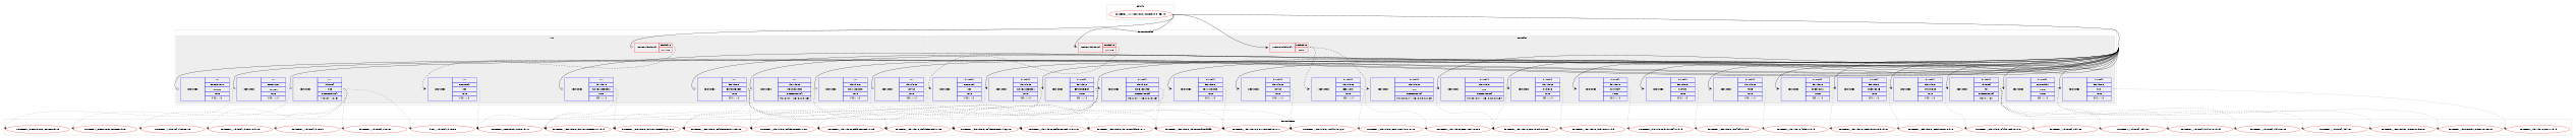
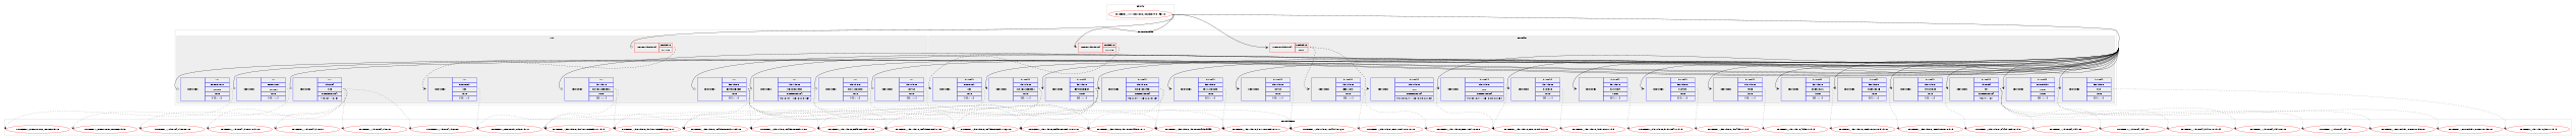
  digraph {
    compound=true
    concentrate=true
    fontname="DejaVu Sans Mono"
    fontsize=10
    newrank=true
    rankdir=TB
    ranksep=1.5
    node [color=red fontname="DejaVu Sans Mono" fontsize=10]
    edge [arrowhead=vee fontname="DejaVu Sans Mono" headport=w style=dotted tailport=e weight=100]
    n1 [label="portage://www-servers/tomcat-9.0.93-r1" width=4]
    n2 [color=blue label=<<TABLE BORDER="0" CELLBORDER="1" CELLSPACING="0" CELLPADDING="4" WIDTH="220"><TR><TD ROWSPAN="6" CELLPADDING="30">pack_dep</TD></TR><TR><TD WIDTH="110">install</TD></TR><TR><TD>app-arch</TD></TR><TR><TD>zip</TD></TR><TR><TD>none</TD></TR><TR><TD>[[],,,,]</TD></TR></TABLE>> shape=none]
    n3 [label=<<TABLE BORDER="0" CELLBORDER="1" CELLSPACING="0" CELLPADDING="4"><TR><TD ROWSPAN="3" CELLPADDING="10">use_conditional</TD></TR><TR><TD>positive</TD></TR><TR><TD>source</TD></TR></TABLE>> shape=none]
    n4 [color=blue label=<<TABLE BORDER="0" CELLBORDER="1" CELLSPACING="0" CELLPADDING="4" WIDTH="220"><TR><TD ROWSPAN="6" CELLPADDING="30">pack_dep</TD></TR><TR><TD WIDTH="110">install</TD></TR><TR><TD>dev-java</TD></TR><TR><TD>ant</TD></TR><TR><TD>greaterequal</TD></TR><TR><TD>[[1,10,14],,-r3,1.10.14-r3]</TD></TR></TABLE>> shape=none]
    n5 [color=blue label=<<TABLE BORDER="0" CELLBORDER="1" CELLSPACING="0" CELLPADDING="4" WIDTH="220"><TR><TD ROWSPAN="6" CELLPADDING="30">pack_dep</TD></TR><TR><TD WIDTH="110">install</TD></TR><TR><TD>dev-java</TD></TR><TR><TD>easymock</TD></TR><TR><TD>none</TD></TR><TR><TD>[[],,,,]</TD></TR></TABLE>> shape=none]
    n6 [label=<<TABLE BORDER="0" CELLBORDER="1" CELLSPACING="0" CELLPADDING="4"><TR><TD ROWSPAN="3" CELLPADDING="10">use_conditional</TD></TR><TR><TD>positive</TD></TR><TR><TD>test</TD></TR></TABLE>> shape=none]
    n7 [color=blue label=<<TABLE BORDER="0" CELLBORDER="1" CELLSPACING="0" CELLPADDING="4" WIDTH="220"><TR><TD ROWSPAN="6" CELLPADDING="30">pack_dep</TD></TR><TR><TD WIDTH="110">install</TD></TR><TR><TD>app-admin</TD></TR><TR><TD>pwgen</TD></TR><TR><TD>none</TD></TR><TR><TD>[[],,,,]</TD></TR></TABLE>> shape=none]
    n8 [color=blue label=<<TABLE BORDER="0" CELLBORDER="1" CELLSPACING="0" CELLPADDING="4" WIDTH="220"><TR><TD ROWSPAN="6" CELLPADDING="30">pack_dep</TD></TR><TR><TD WIDTH="110">install</TD></TR><TR><TD>dev-java</TD></TR><TR><TD>ant</TD></TR><TR><TD>greaterequal</TD></TR><TR><TD>[[1,10,14],,-r3,1.10.14-r3]</TD></TR></TABLE>> shape=none]
    n9 [color=blue label=<<TABLE BORDER="0" CELLBORDER="1" CELLSPACING="0" CELLPADDING="4" WIDTH="220"><TR><TD ROWSPAN="6" CELLPADDING="30">pack_dep</TD></TR><TR><TD WIDTH="110">install</TD></TR><TR><TD>dev-java</TD></TR><TR><TD>bnd</TD></TR><TR><TD>none</TD></TR><TR><TD>[[],,,,]</TD></TR></TABLE>> shape=none]
    n10 [color=blue label=<<TABLE BORDER="0" CELLBORDER="1" CELLSPACING="0" CELLPADDING="4" WIDTH="220"><TR><TD ROWSPAN="6" CELLPADDING="30">pack_dep</TD></TR><TR><TD WIDTH="110">install</TD></TR><TR><TD>dev-java</TD></TR><TR><TD>bnd-annotation</TD></TR><TR><TD>none</TD></TR><TR><TD>[[],,,,]</TD></TR></TABLE>> shape=none]
    n11 [color=blue label=<<TABLE BORDER="0" CELLBORDER="1" CELLSPACING="0" CELLPADDING="4" WIDTH="220"><TR><TD ROWSPAN="6" CELLPADDING="30">pack_dep</TD></TR><TR><TD WIDTH="110">install</TD></TR><TR><TD>dev-java</TD></TR><TR><TD>bnd-ant</TD></TR><TR><TD>none</TD></TR><TR><TD>[[],,,,]</TD></TR></TABLE>> shape=none]
    n12 [color=blue label=<<TABLE BORDER="0" CELLBORDER="1" CELLSPACING="0" CELLPADDING="4" WIDTH="220"><TR><TD ROWSPAN="6" CELLPADDING="30">pack_dep</TD></TR><TR><TD WIDTH="110">install</TD></TR><TR><TD>dev-java</TD></TR><TR><TD>bnd-util</TD></TR><TR><TD>none</TD></TR><TR><TD>[[],,,,]</TD></TR></TABLE>> shape=none]
    n13 [color=blue label=<<TABLE BORDER="0" CELLBORDER="1" CELLSPACING="0" CELLPADDING="4" WIDTH="220"><TR><TD ROWSPAN="6" CELLPADDING="30">pack_dep</TD></TR><TR><TD WIDTH="110">install</TD></TR><TR><TD>dev-java</TD></TR><TR><TD>bndlib</TD></TR><TR><TD>none</TD></TR><TR><TD>[[],,,,]</TD></TR></TABLE>> shape=none]
    n14 [color=blue label=<<TABLE BORDER="0" CELLBORDER="1" CELLSPACING="0" CELLPADDING="4" WIDTH="220"><TR><TD ROWSPAN="6" CELLPADDING="30">pack_dep</TD></TR><TR><TD WIDTH="110">install</TD></TR><TR><TD>dev-java</TD></TR><TR><TD>eclipse-ecj</TD></TR><TR><TD>none</TD></TR><TR><TD>[[],,,,]</TD></TR></TABLE>> shape=none]
    n15 [color=blue label=<<TABLE BORDER="0" CELLBORDER="1" CELLSPACING="0" CELLPADDING="4" WIDTH="220"><TR><TD ROWSPAN="6" CELLPADDING="30">pack_dep</TD></TR><TR><TD WIDTH="110">install</TD></TR><TR><TD>dev-java</TD></TR><TR><TD>java-config</TD></TR><TR><TD>greaterequal</TD></TR><TR><TD>[[2,2,0],,-r3,2.2.0-r3]</TD></TR></TABLE>> shape=none]
    n16 [color=blue label=<<TABLE BORDER="0" CELLBORDER="1" CELLSPACING="0" CELLPADDING="4" WIDTH="220"><TR><TD ROWSPAN="6" CELLPADDING="30">pack_dep</TD></TR><TR><TD WIDTH="110">install</TD></TR><TR><TD>dev-java</TD></TR><TR><TD>jax-rpc-api</TD></TR><TR><TD>none</TD></TR><TR><TD>[[],,,,]</TD></TR></TABLE>> shape=none]
    n17 [color=blue label=<<TABLE BORDER="0" CELLBORDER="1" CELLSPACING="0" CELLPADDING="4" WIDTH="220"><TR><TD ROWSPAN="6" CELLPADDING="30">pack_dep</TD></TR><TR><TD WIDTH="110">install</TD></TR><TR><TD>dev-java</TD></TR><TR><TD>libg</TD></TR><TR><TD>none</TD></TR><TR><TD>[[],,,,]</TD></TR></TABLE>> shape=none]
    n18 [color=blue label=<<TABLE BORDER="0" CELLBORDER="1" CELLSPACING="0" CELLPADDING="4" WIDTH="220"><TR><TD ROWSPAN="6" CELLPADDING="30">pack_dep</TD></TR><TR><TD WIDTH="110">install</TD></TR><TR><TD>dev-java</TD></TR><TR><TD>osgi-cmpn</TD></TR><TR><TD>none</TD></TR><TR><TD>[[],,,,]</TD></TR></TABLE>> shape=none]
    n19 [color=blue label=<<TABLE BORDER="0" CELLBORDER="1" CELLSPACING="0" CELLPADDING="4" WIDTH="220"><TR><TD ROWSPAN="6" CELLPADDING="30">pack_dep</TD></TR><TR><TD WIDTH="110">install</TD></TR><TR><TD>dev-java</TD></TR><TR><TD>osgi-core</TD></TR><TR><TD>none</TD></TR><TR><TD>[[],,,,]</TD></TR></TABLE>> shape=none]
    n20 [color=blue label=<<TABLE BORDER="0" CELLBORDER="1" CELLSPACING="0" CELLPADDING="4" WIDTH="220"><TR><TD ROWSPAN="6" CELLPADDING="30">pack_dep</TD></TR><TR><TD WIDTH="110">install</TD></TR><TR><TD>dev-java</TD></TR><TR><TD>slf4j-api</TD></TR><TR><TD>none</TD></TR><TR><TD>[[],,,,]</TD></TR></TABLE>> shape=none]
    n21 [color=blue label=<<TABLE BORDER="0" CELLBORDER="1" CELLSPACING="0" CELLPADDING="4" WIDTH="220"><TR><TD ROWSPAN="6" CELLPADDING="30">pack_dep</TD></TR><TR><TD WIDTH="110">install</TD></TR><TR><TD>dev-java</TD></TR><TR><TD>wsdl4j</TD></TR><TR><TD>none</TD></TR><TR><TD>[[],,,,]</TD></TR></TABLE>> shape=none]
    n22 [color=blue label=<<TABLE BORDER="0" CELLBORDER="1" CELLSPACING="0" CELLPADDING="4" WIDTH="220"><TR><TD ROWSPAN="6" CELLPADDING="30">pack_dep</TD></TR><TR><TD WIDTH="110">install</TD></TR><TR><TD>virtual</TD></TR><TR><TD>jdk</TD></TR><TR><TD>greaterequal</TD></TR><TR><TD>[[17],,,17]</TD></TR></TABLE>> shape=none]
    n23 [color=blue label=<<TABLE BORDER="0" CELLBORDER="1" CELLSPACING="0" CELLPADDING="4" WIDTH="220"><TR><TD ROWSPAN="6" CELLPADDING="30">pack_dep</TD></TR><TR><TD WIDTH="110">run</TD></TR><TR><TD>app-arch</TD></TR><TR><TD>zip</TD></TR><TR><TD>none</TD></TR><TR><TD>[[],,,,]</TD></TR></TABLE>> shape=none]
    n24 [label=<<TABLE BORDER="0" CELLBORDER="1" CELLSPACING="0" CELLPADDING="4"><TR><TD ROWSPAN="3" CELLPADDING="10">use_conditional</TD></TR><TR><TD>positive</TD></TR><TR><TD>source</TD></TR></TABLE>> shape=none]
    n25 [color=blue label=<<TABLE BORDER="0" CELLBORDER="1" CELLSPACING="0" CELLPADDING="4" WIDTH="220"><TR><TD ROWSPAN="6" CELLPADDING="30">pack_dep</TD></TR><TR><TD WIDTH="110">run</TD></TR><TR><TD>acct-group</TD></TR><TR><TD>tomcat</TD></TR><TR><TD>none</TD></TR><TR><TD>[[],,,,]</TD></TR></TABLE>> shape=none]
    n26 [color=blue label=<<TABLE BORDER="0" CELLBORDER="1" CELLSPACING="0" CELLPADDING="4" WIDTH="220"><TR><TD ROWSPAN="6" CELLPADDING="30">pack_dep</TD></TR><TR><TD WIDTH="110">run</TD></TR><TR><TD>acct-user</TD></TR><TR><TD>tomcat</TD></TR><TR><TD>none</TD></TR><TR><TD>[[],,,,]</TD></TR></TABLE>> shape=none]
    n27 [color=blue label=<<TABLE BORDER="0" CELLBORDER="1" CELLSPACING="0" CELLPADDING="4" WIDTH="220"><TR><TD ROWSPAN="6" CELLPADDING="30">pack_dep</TD></TR><TR><TD WIDTH="110">run</TD></TR><TR><TD>dev-java</TD></TR><TR><TD>bnd-annotation</TD></TR><TR><TD>none</TD></TR><TR><TD>[[],,,,]</TD></TR></TABLE>> shape=none]
    n28 [color=blue label=<<TABLE BORDER="0" CELLBORDER="1" CELLSPACING="0" CELLPADDING="4" WIDTH="220"><TR><TD ROWSPAN="6" CELLPADDING="30">pack_dep</TD></TR><TR><TD WIDTH="110">run</TD></TR><TR><TD>dev-java</TD></TR><TR><TD>eclipse-ecj</TD></TR><TR><TD>none</TD></TR><TR><TD>[[],,,,]</TD></TR></TABLE>> shape=none]
    n29 [color=blue label=<<TABLE BORDER="0" CELLBORDER="1" CELLSPACING="0" CELLPADDING="4" WIDTH="220"><TR><TD ROWSPAN="6" CELLPADDING="30">pack_dep</TD></TR><TR><TD WIDTH="110">run</TD></TR><TR><TD>dev-java</TD></TR><TR><TD>java-config</TD></TR><TR><TD>greaterequal</TD></TR><TR><TD>[[2,2,0],,-r3,2.2.0-r3]</TD></TR></TABLE>> shape=none]
    n30 [color=blue label=<<TABLE BORDER="0" CELLBORDER="1" CELLSPACING="0" CELLPADDING="4" WIDTH="220"><TR><TD ROWSPAN="6" CELLPADDING="30">pack_dep</TD></TR><TR><TD WIDTH="110">run</TD></TR><TR><TD>dev-java</TD></TR><TR><TD>jax-rpc-api</TD></TR><TR><TD>none</TD></TR><TR><TD>[[],,,,]</TD></TR></TABLE>> shape=none]
    n31 [color=blue label=<<TABLE BORDER="0" CELLBORDER="1" CELLSPACING="0" CELLPADDING="4" WIDTH="220"><TR><TD ROWSPAN="6" CELLPADDING="30">pack_dep</TD></TR><TR><TD WIDTH="110">run</TD></TR><TR><TD>dev-java</TD></TR><TR><TD>wsdl4j</TD></TR><TR><TD>none</TD></TR><TR><TD>[[],,,,]</TD></TR></TABLE>> shape=none]
    n32 [color=blue label=<<TABLE BORDER="0" CELLBORDER="1" CELLSPACING="0" CELLPADDING="4" WIDTH="220"><TR><TD ROWSPAN="6" CELLPADDING="30">pack_dep</TD></TR><TR><TD WIDTH="110">run</TD></TR><TR><TD>virtual</TD></TR><TR><TD>jre</TD></TR><TR><TD>greaterequal</TD></TR><TR><TD>[[1,8],,,1.8]</TD></TR></TABLE>> shape=none]
    n33 [label="portage://app-arch/zip-3.0-r7" width=4]
    n34 [label="portage://dev-java/ant-1.10.14-r3" width=4]
    n35 [label="portage://dev-java/easymock-3.3.1-r1" width=4]
    n36 [label="portage://dev-java/easymock-2.5.2" width=4]
    n37 [label="portage://app-admin/pwgen-2.08-r2" width=4]
    n38 [label="portage://app-admin/pwgen-2.08-r1" width=4]
    n39 [label="portage://dev-java/jax-7.0.0" width=4]
    n40 [label="portage://dev-java/bnd-annotation-7.0.0" width=4]
    n41 [label="portage://dev-java/bnd-annotation-6.3.1" width=4]
    n42 [label="portage://dev-java/bnd-ant-7.0.0" width=4]
    n43 [label="portage://dev-java/bnd-util-7.0.0" width=4]
    n44 [label="portage://dev-java/bndlib-7.0.0" width=4]
    n45 [label="portage://dev-java/eclipse-ecj-4.32" width=4]
    n46 [label="portage://dev-java/eclipse-ecj-4.31" width=4]
    n47 [label="portage://dev-java/eclipse-ecj-4.30-r1" width=4]
    n48 [label="portage://dev-java/eclipse-ecj-4.27-r1" width=4]
    n49 [label="portage://dev-java/eclipse-ecj-4.26-r2" width=4]
    n50 [label="portage://dev-java/eclipse-ecj-4.20" width=4]
    n51 [label="portage://dev-java/java-config-9999" width=4]
    n52 [label="portage://dev-java/java-config-2.3.4" width=4]
    n53 [label="portage://dev-java/jax-rpc-api-1.1.4" width=4]
    n54 [label="portage://dev-java/libg-7.0.0" width=4]
    n55 [label="portage://dev-java/osgi-cmpn-8.0.0-r1" width=4]
    n56 [label="portage://dev-java/osgi-core-8.0.0" width=4]
    n57 [label="portage://dev-java/slf4j-api-2.0.3" width=4]
    n58 [label="portage://dev-java/wsdl4j-1.6.3" width=4]
    n59 [label="portage://virtual/jdk-24" width=4]
    n60 [label="portage://virtual/jdk-21" width=4]
    n61 [label="portage://virtual/jdk-17" width=4]
    n62 [label="portage://virtual/jdk-11-r2" width=4]
    n63 [label="portage://virtual/jdk-1.8.0-r9" width=4]
    n64 [label="portage://acct-group/tomcat-0-r2" width=4]
    n65 [label="portage://acct-user/tomcat-0-r2" width=4]
    n66 [label="portage://virtual/jre-24" width=4]
-   n67 [label="jre://virtual/jre-21" width=4]
+   n67 [label="portage://virtual/jre-21" width=4]
    n68 [label="portage://virtual/jre-17" width=4]
    n69 [label="portage://virtual/jre-11-r2" width=4]
    n70 [label="portage://virtual/jre-1.8.0-r3" width=4]
    subgraph cluster_1 {
      color=gray
      label=<<i>ebuild</i>>
      n1
    }
    subgraph cluster_2 {
      color=gray
      label=<<i>dependencies</i>>
      subgraph cluster_3 {
        color=gray
        fillcolor="#eeeeee"
        label=<<i>compile</i>>
        style=filled
        subgraph sub_4 {
          color=gray
          fillcolor="#eeeeee"
          label=<<i>compile</i>>
          style=filled
          n3
          subgraph sub_5 {
            color=gray
            fillcolor="#eeeeee"
            label=<<i>compile</i>>
            style=filled
            n2
          }
        }
        subgraph sub_6 {
          color=gray
          fillcolor="#eeeeee"
          label=<<i>compile</i>>
          style=filled
          n6
          subgraph sub_7 {
            color=gray
            fillcolor="#eeeeee"
            label=<<i>compile</i>>
            style=filled
            n4
          }
          subgraph sub_8 {
            color=gray
            fillcolor="#eeeeee"
            label=<<i>compile</i>>
            style=filled
            n5
          }
        }
        subgraph sub_9 {
          color=gray
          fillcolor="#eeeeee"
          label=<<i>compile</i>>
          style=filled
          n7
        }
        subgraph sub_10 {
          color=gray
          fillcolor="#eeeeee"
          label=<<i>compile</i>>
          style=filled
          n8
        }
        subgraph sub_11 {
          color=gray
          fillcolor="#eeeeee"
          label=<<i>compile</i>>
          style=filled
          n9
        }
        subgraph sub_12 {
          color=gray
          fillcolor="#eeeeee"
          label=<<i>compile</i>>
          style=filled
          n10
        }
        subgraph sub_13 {
          color=gray
          fillcolor="#eeeeee"
          label=<<i>compile</i>>
          style=filled
          n11
        }
        subgraph sub_14 {
          color=gray
          fillcolor="#eeeeee"
          label=<<i>compile</i>>
          style=filled
          n12
        }
        subgraph sub_15 {
          color=gray
          fillcolor="#eeeeee"
          label=<<i>compile</i>>
          style=filled
          n13
        }
        subgraph sub_16 {
          color=gray
          fillcolor="#eeeeee"
          label=<<i>compile</i>>
          style=filled
          n14
        }
        subgraph sub_17 {
          color=gray
          fillcolor="#eeeeee"
          label=<<i>compile</i>>
          style=filled
          n15
        }
        subgraph sub_18 {
          color=gray
          fillcolor="#eeeeee"
          label=<<i>compile</i>>
          style=filled
          n16
        }
        subgraph sub_19 {
          color=gray
          fillcolor="#eeeeee"
          label=<<i>compile</i>>
          style=filled
          n17
        }
        subgraph sub_20 {
          color=gray
          fillcolor="#eeeeee"
          label=<<i>compile</i>>
          style=filled
          n18
        }
        subgraph sub_21 {
          color=gray
          fillcolor="#eeeeee"
          label=<<i>compile</i>>
          style=filled
          n19
        }
        subgraph sub_22 {
          color=gray
          fillcolor="#eeeeee"
          label=<<i>compile</i>>
          style=filled
          n20
        }
        subgraph sub_23 {
          color=gray
          fillcolor="#eeeeee"
          label=<<i>compile</i>>
          style=filled
          n21
        }
        subgraph sub_24 {
          color=gray
          fillcolor="#eeeeee"
          label=<<i>compile</i>>
          style=filled
          n22
        }
      }
      subgraph cluster_25 {
        color=gray
        fillcolor="#eeeeee"
        label=<<i>compile and run</i>>
        style=filled
      }
      subgraph cluster_26 {
        color=gray
        fillcolor="#eeeeee"
        label=<<i>run</i>>
        style=filled
        subgraph sub_27 {
          color=gray
          fillcolor="#eeeeee"
          label=<<i>run</i>>
          style=filled
          n24
          subgraph sub_28 {
            color=gray
            fillcolor="#eeeeee"
            label=<<i>run</i>>
            style=filled
            n23
          }
        }
        subgraph sub_29 {
          color=gray
          fillcolor="#eeeeee"
          label=<<i>run</i>>
          style=filled
          n25
        }
        subgraph sub_30 {
          color=gray
          fillcolor="#eeeeee"
          label=<<i>run</i>>
          style=filled
          n26
        }
        subgraph sub_31 {
          color=gray
          fillcolor="#eeeeee"
          label=<<i>run</i>>
          style=filled
          n27
        }
        subgraph sub_32 {
          color=gray
          fillcolor="#eeeeee"
          label=<<i>run</i>>
          style=filled
          n28
        }
        subgraph sub_33 {
          color=gray
          fillcolor="#eeeeee"
          label=<<i>run</i>>
          style=filled
          n29
        }
        subgraph sub_34 {
          color=gray
          fillcolor="#eeeeee"
          label=<<i>run</i>>
          style=filled
          n30
        }
        subgraph sub_35 {
          color=gray
          fillcolor="#eeeeee"
          label=<<i>run</i>>
          style=filled
          n31
        }
        subgraph sub_36 {
          color=gray
          fillcolor="#eeeeee"
          label=<<i>run</i>>
          style=filled
          n32
        }
      }
    }
    subgraph cluster_37 {
      color=gray
      label=<<i>candidates</i>>
      rank=same
      subgraph sub_38 {
        color=black
        label=<<i>candidates</i>>
        nodesep=1
        rank=same
        n34
      }
      subgraph sub_39 {
        color=black
        label=<<i>candidates</i>>
        nodesep=1
        rank=same
        n33
      }
      subgraph sub_40 {
        color=black
        label=<<i>candidates</i>>
        nodesep=1
        rank=same
        n35
        n36
      }
      subgraph sub_41 {
        color=black
        label=<<i>candidates</i>>
        nodesep=1
        rank=same
        n37
        n38
      }
      subgraph sub_42 {
        color=black
        label=<<i>candidates</i>>
        nodesep=1
        rank=same
        n34
      }
      subgraph sub_43 {
        color=black
        label=<<i>candidates</i>>
        nodesep=1
        rank=same
        n39
      }
      subgraph sub_44 {
        color=black
        label=<<i>candidates</i>>
        nodesep=1
        rank=same
        n40
        n41
      }
      subgraph sub_45 {
        color=black
        label=<<i>candidates</i>>
        nodesep=1
        rank=same
        n42
      }
      subgraph sub_46 {
        color=black
        label=<<i>candidates</i>>
        nodesep=1
        rank=same
        n43
      }
      subgraph sub_47 {
        color=black
        label=<<i>candidates</i>>
        nodesep=1
        rank=same
        n44
      }
      subgraph sub_48 {
        color=black
        label=<<i>candidates</i>>
        nodesep=1
        rank=same
        n45
        n46
        n47
        n48
        n49
        n50
      }
      subgraph sub_49 {
        color=black
        label=<<i>candidates</i>>
        nodesep=1
        rank=same
        n51
        n52
      }
      subgraph sub_50 {
        color=black
        label=<<i>candidates</i>>
        nodesep=1
        rank=same
        n53
      }
      subgraph sub_51 {
        color=black
        label=<<i>candidates</i>>
        nodesep=1
        rank=same
        n54
      }
      subgraph sub_52 {
        color=black
        label=<<i>candidates</i>>
        nodesep=1
        rank=same
        n55
      }
      subgraph sub_53 {
        color=black
        label=<<i>candidates</i>>
        nodesep=1
        rank=same
        n56
      }
      subgraph sub_54 {
        color=black
        label=<<i>candidates</i>>
        nodesep=1
        rank=same
        n57
      }
      subgraph sub_55 {
        color=black
        label=<<i>candidates</i>>
        nodesep=1
        rank=same
        n58
      }
      subgraph sub_56 {
        color=black
        label=<<i>candidates</i>>
        nodesep=1
        rank=same
        n59
        n60
        n61
        n62
        n63
      }
      subgraph sub_57 {
        color=black
        label=<<i>candidates</i>>
        nodesep=1
        rank=same
        n33
      }
      subgraph sub_58 {
        color=black
        label=<<i>candidates</i>>
        nodesep=1
        rank=same
        n64
      }
      subgraph sub_59 {
        color=black
        label=<<i>candidates</i>>
        nodesep=1
        rank=same
        n65
      }
      subgraph sub_60 {
        color=black
        label=<<i>candidates</i>>
        nodesep=1
        rank=same
        n40
        n41
      }
      subgraph sub_61 {
        color=black
        label=<<i>candidates</i>>
        nodesep=1
        rank=same
        n45
        n46
        n47
        n48
        n49
        n50
      }
      subgraph sub_62 {
        color=black
        label=<<i>candidates</i>>
        nodesep=1
        rank=same
        n51
        n52
      }
      subgraph sub_63 {
        color=black
        label=<<i>candidates</i>>
        nodesep=1
        rank=same
        n53
      }
      subgraph sub_64 {
        color=black
        label=<<i>candidates</i>>
        nodesep=1
        rank=same
        n58
      }
      subgraph sub_65 {
        color=black
        label=<<i>candidates</i>>
        nodesep=1
        rank=same
        n66
        n67
        n68
        n69
        n70
      }
    }
    n1 -> n3 [style=solid weight=20]
    n1 -> n6 [style=solid weight=20]
    n1 -> n7 [style=solid weight=20]
    n1 -> n8 [style=solid weight=20]
    n1 -> n9 [style=solid weight=20]
    n1 -> n10 [style=solid weight=20]
    n1 -> n11 [style=solid weight=20]
    n1 -> n12 [style=solid weight=20]
    n1 -> n13 [style=solid weight=20]
    n1 -> n14 [style=solid weight=20]
    n1 -> n15 [style=solid weight=20]
    n1 -> n16 [style=solid weight=20]
    n1 -> n17 [style=solid weight=20]
    n1 -> n18 [style=solid weight=20]
    n1 -> n19 [style=solid weight=20]
    n1 -> n20 [style=solid weight=20]
    n1 -> n21 [style=solid weight=20]
    n1 -> n22 [style=solid weight=20]
    n1 -> n24 [arrowhead=odot style=solid weight=20]
    n1 -> n25 [arrowhead=odot style=solid weight=20]
    n1 -> n26 [arrowhead=odot style=solid weight=20]
    n1 -> n27 [arrowhead=odot style=solid weight=20]
    n1 -> n28 [arrowhead=odot style=solid weight=20]
    n1 -> n29 [arrowhead=odot style=solid weight=20]
    n1 -> n30 [arrowhead=odot style=solid weight=20]
    n1 -> n31 [arrowhead=odot style=solid weight=20]
    n1 -> n32 [arrowhead=odot style=solid weight=20]
    n2 -> n33
    n3 -> n2 [style=dashed weight=20]
    n4 -> n34
    n5 -> n35
    n5 -> n36
    n6 -> n4 [style=dashed weight=20]
    n6 -> n5 [style=dashed weight=20]
    n7 -> n37
    n7 -> n38
    n8 -> n34
    n9 -> n39
    n10 -> n40
    n10 -> n41
    n11 -> n42
    n12 -> n43
    n13 -> n44
    n14 -> n45
    n14 -> n46
    n14 -> n47
    n14 -> n48
    n14 -> n49
    n14 -> n50
    n15 -> n51
    n15 -> n52
    n16 -> n53
    n17 -> n54
    n18 -> n55
    n19 -> n56
    n20 -> n57
    n21 -> n58
    n22 -> n59
    n22 -> n60
    n22 -> n61
    n22 -> n62
    n22 -> n63
    n23 -> n33
    n24 -> n23 [style=dashed weight=20]
    n25 -> n64
    n26 -> n65
    n27 -> n40
    n27 -> n41
    n28 -> n45
    n28 -> n46
    n28 -> n47
    n28 -> n48
    n28 -> n49
    n28 -> n50
    n29 -> n51
    n29 -> n52
    n30 -> n53
    n31 -> n58
    n32 -> n66
    n32 -> n67
    n32 -> n68
    n32 -> n69
    n32 -> n70
  }
